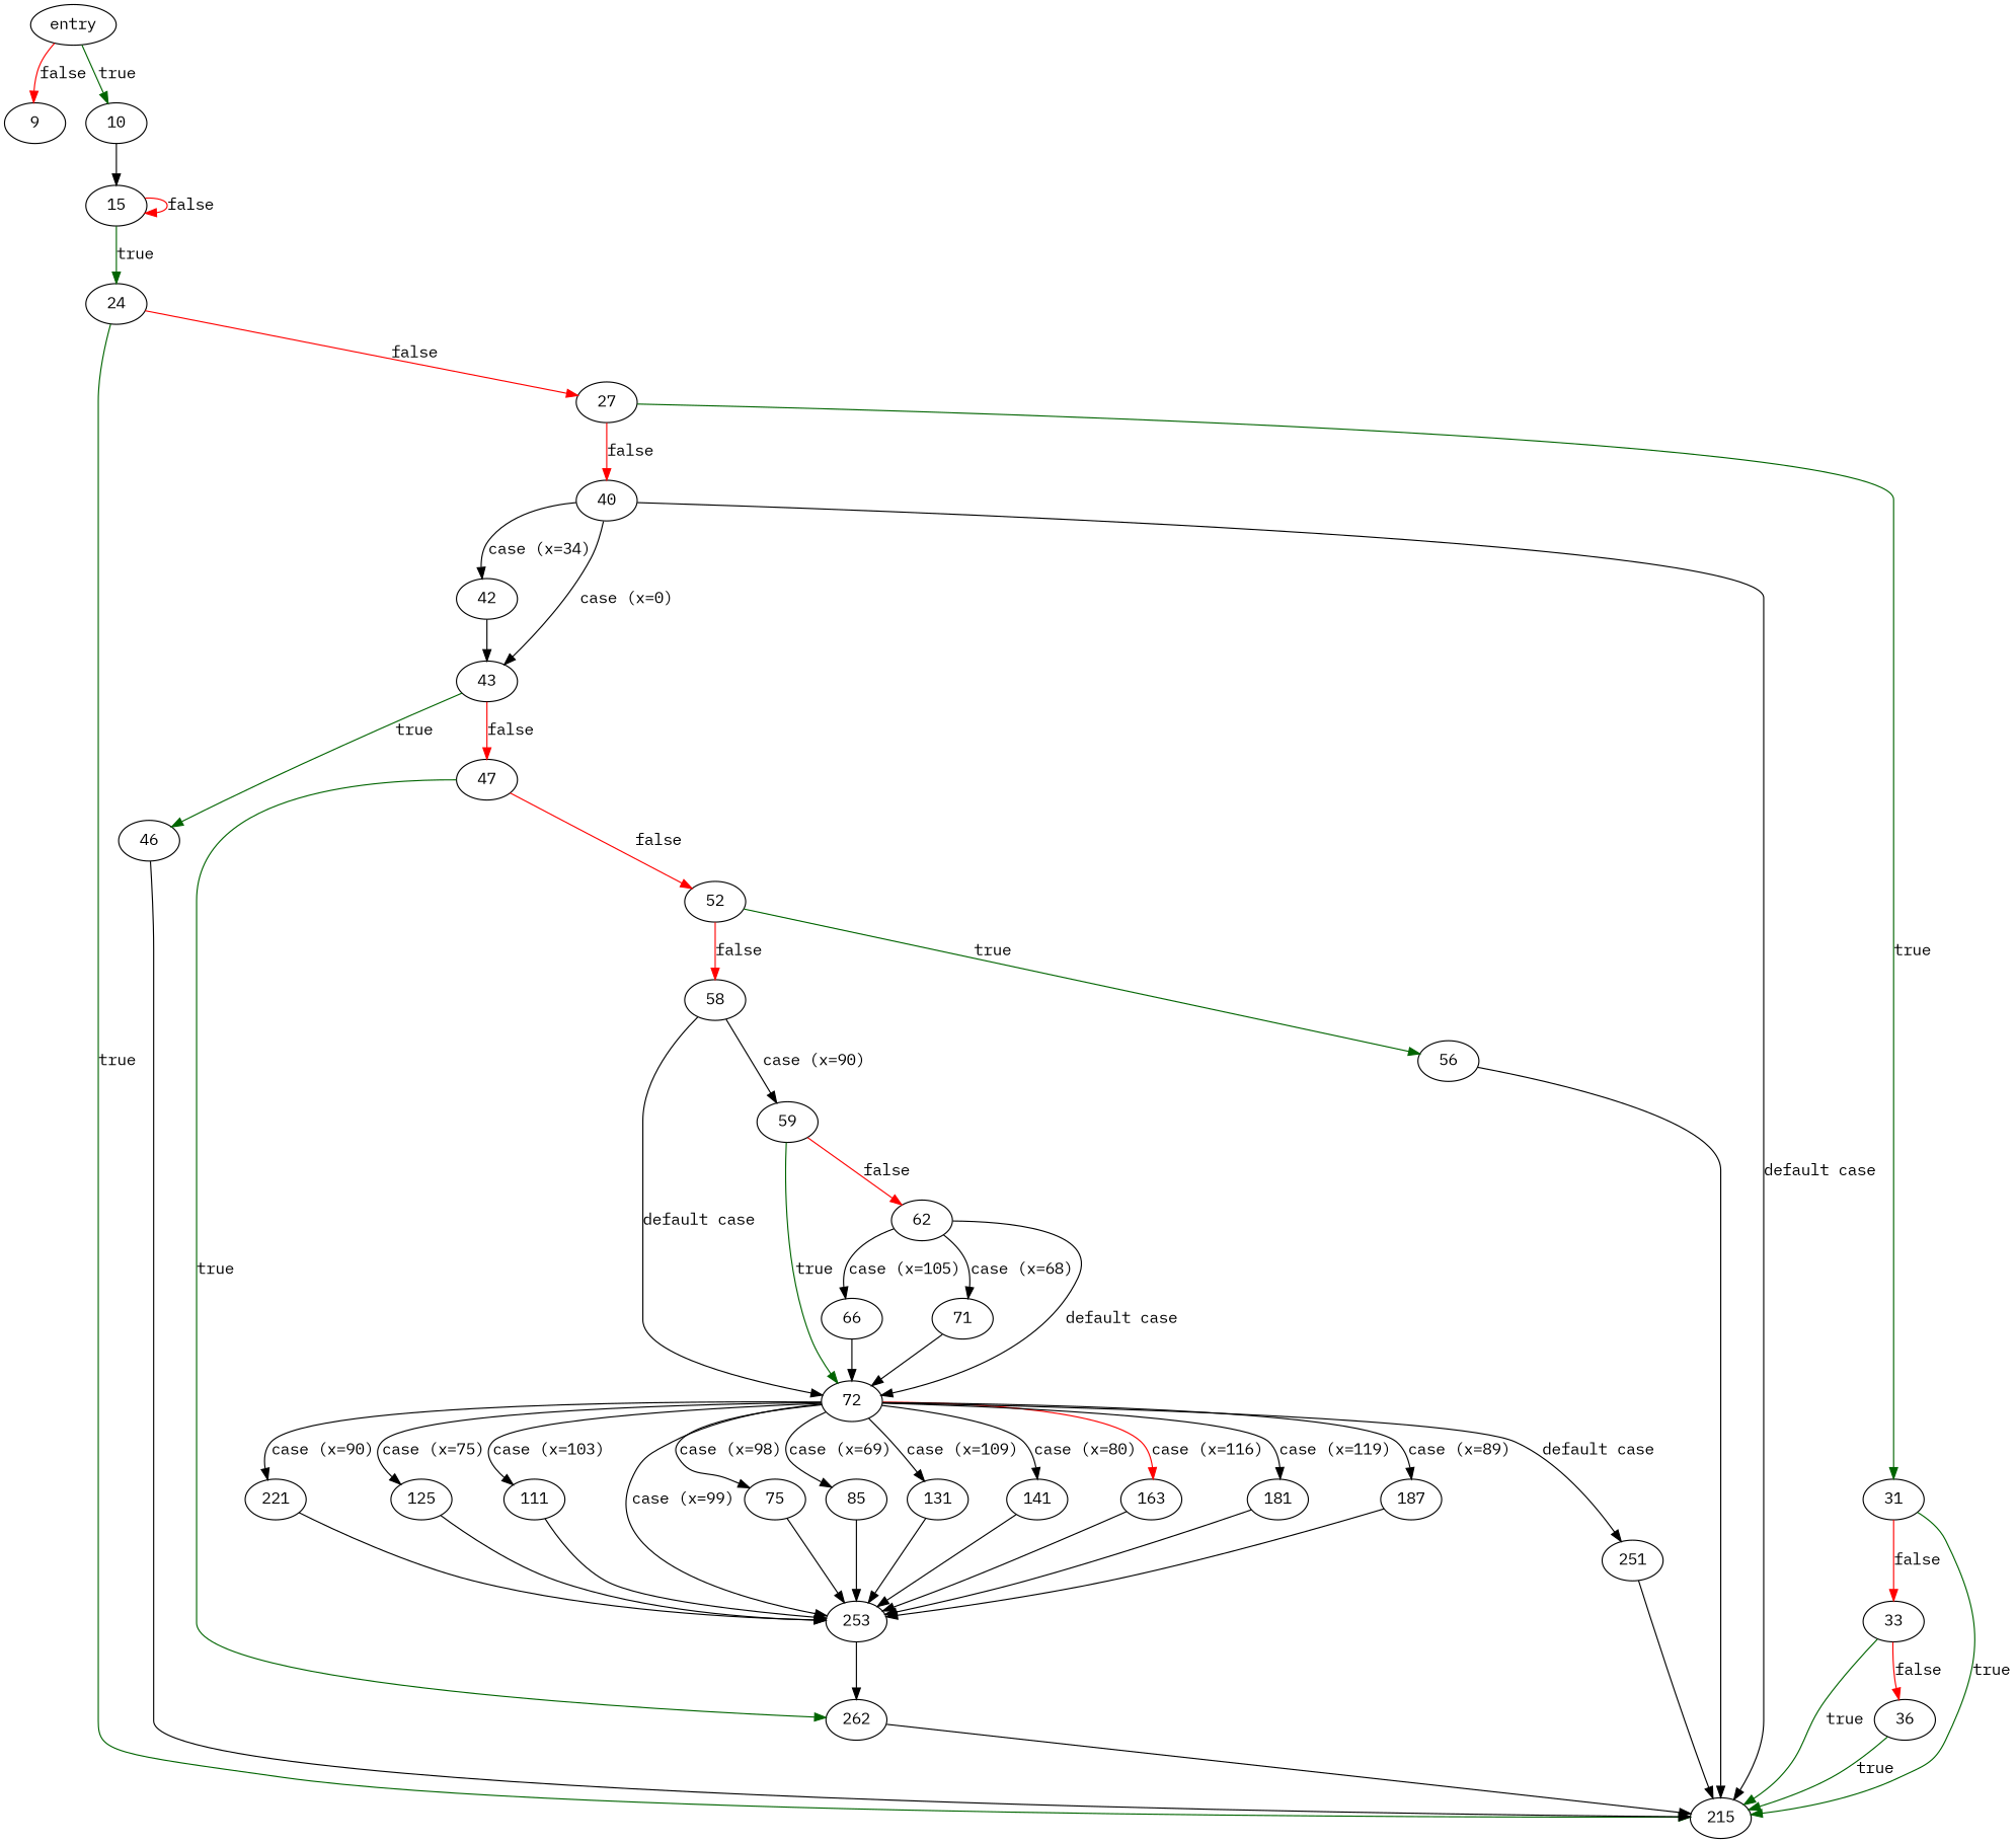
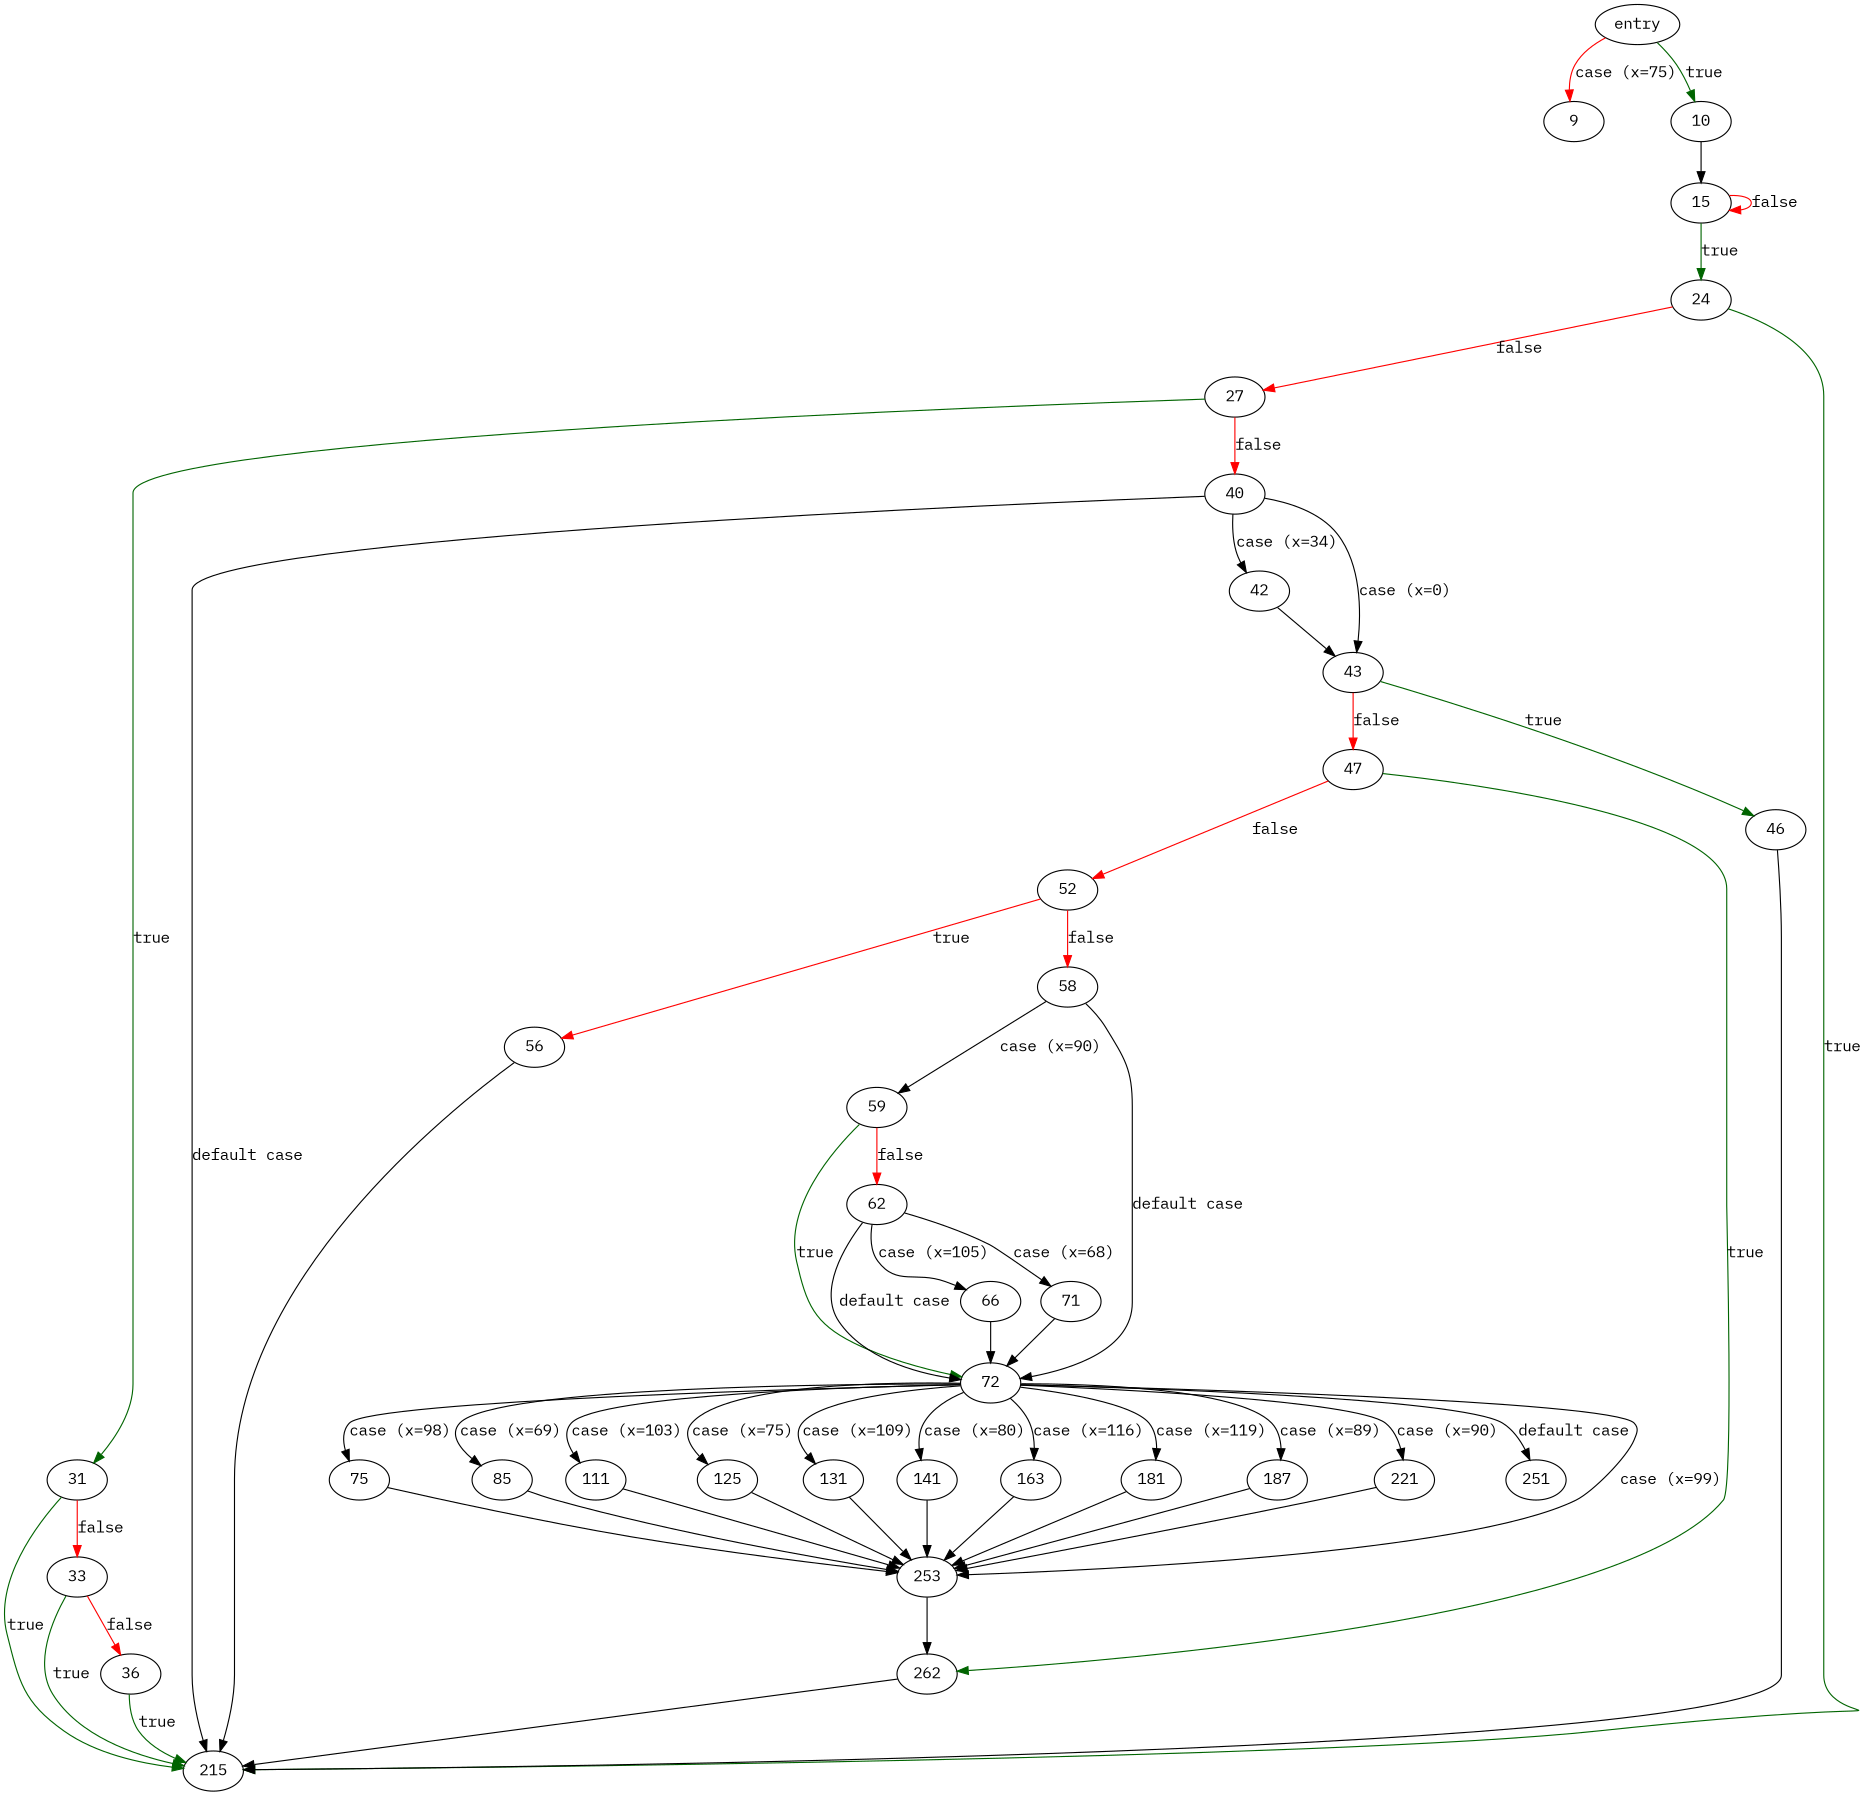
  digraph {
    fontname="IBM Plex Mono"
    node [fontname="IBM Plex Mono"]
    edge [fontname="IBM Plex Mono"]
    n1 [label=entry]
    9
    10
    15
    24
    27
    n7 [label=215]
    31
    40
    33
    42
    43
    36
    47
    52
    262
    46
    56
    58
    59
    72
    62
    75
    85
    111
    125
    131
    141
    163
    181
    187
    221
    251
    253
    66
    71
-   n1 -> 9 [color=red label=false]
+   n1 -> 9 [color=red label="case (x=75)"]
    n1 -> 10 [color=darkgreen label=true]
    10 -> 15
    15 -> 15 [color=red label=false]
    15 -> 24 [color=darkgreen label=true]
    24 -> 27 [color=red label=false]
    24 -> n7 [color=darkgreen label=true]
    27 -> 31 [color=darkgreen label=true]
    27 -> 40 [color=red label=false]
    31 -> n7 [color=darkgreen label=true]
    31 -> 33 [color=red label=false]
    40 -> n7 [label="default case"]
    40 -> 42 [label="case (x=34)"]
    40 -> 43 [label="case (x=0)"]
    33 -> n7 [color=darkgreen label=true]
    33 -> 36 [color=red label=false]
    42 -> 43
    43 -> 47 [color=red label=false]
    43 -> 46 [color=darkgreen label=true]
    36 -> n7 [color=darkgreen label=true]
    47 -> 52 [color=red label=false]
    47 -> 262 [color=darkgreen label=true]
-   52 -> 56 [color=darkgreen label=true]
+   52 -> 56 [color=red label=true]
    52 -> 58 [color=red label=false]
    262 -> n7
    46 -> n7
    56 -> n7
    58 -> 59 [label="case (x=90)"]
    58 -> 72 [label="default case"]
    59 -> 72 [color=darkgreen label=true]
    59 -> 62 [color=red label=false]
    72 -> 75 [label="case (x=98)"]
    72 -> 85 [label="case (x=69)"]
    72 -> 111 [label="case (x=103)"]
    72 -> 125 [label="case (x=75)"]
    72 -> 131 [label="case (x=109)"]
    72 -> 141 [label="case (x=80)"]
-   72 -> 163 [label="case (x=116)" color=red]
+   72 -> 163 [label="case (x=116)"]
    72 -> 181 [label="case (x=119)"]
    72 -> 187 [label="case (x=89)"]
    72 -> 221 [label="case (x=90)"]
    72 -> 251 [label="default case"]
    72 -> 253 [label="case (x=99)"]
    62 -> 72 [label="default case"]
    62 -> 66 [label="case (x=105)"]
    62 -> 71 [label="case (x=68)"]
    75 -> 253
    85 -> 253
    111 -> 253
    125 -> 253
    131 -> 253
    141 -> 253
    163 -> 253
    181 -> 253
    187 -> 253
    221 -> 253
-   251 -> n7
    253 -> 262
    66 -> 72
    71 -> 72
  }
